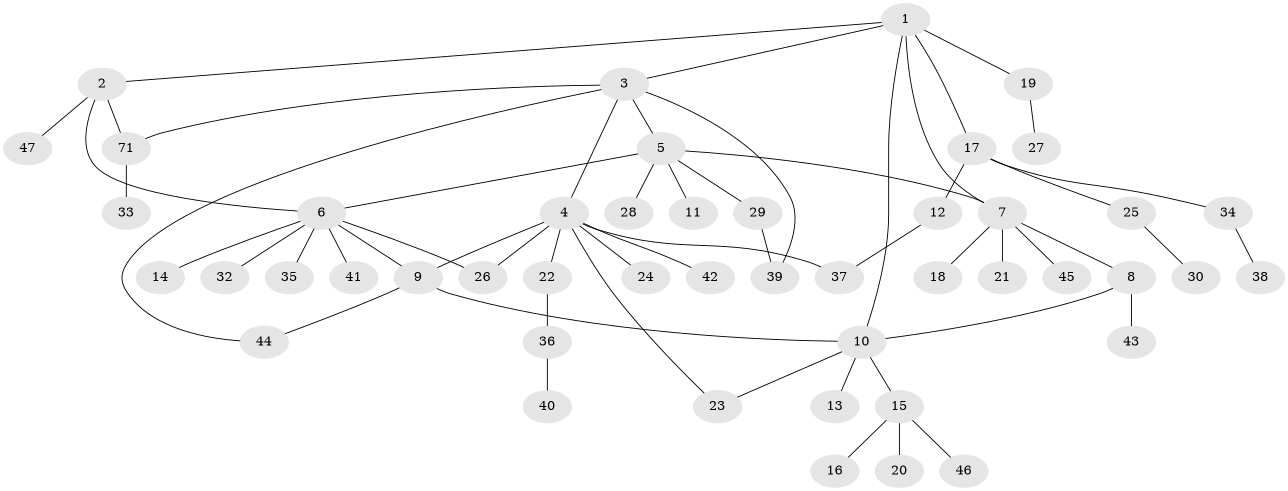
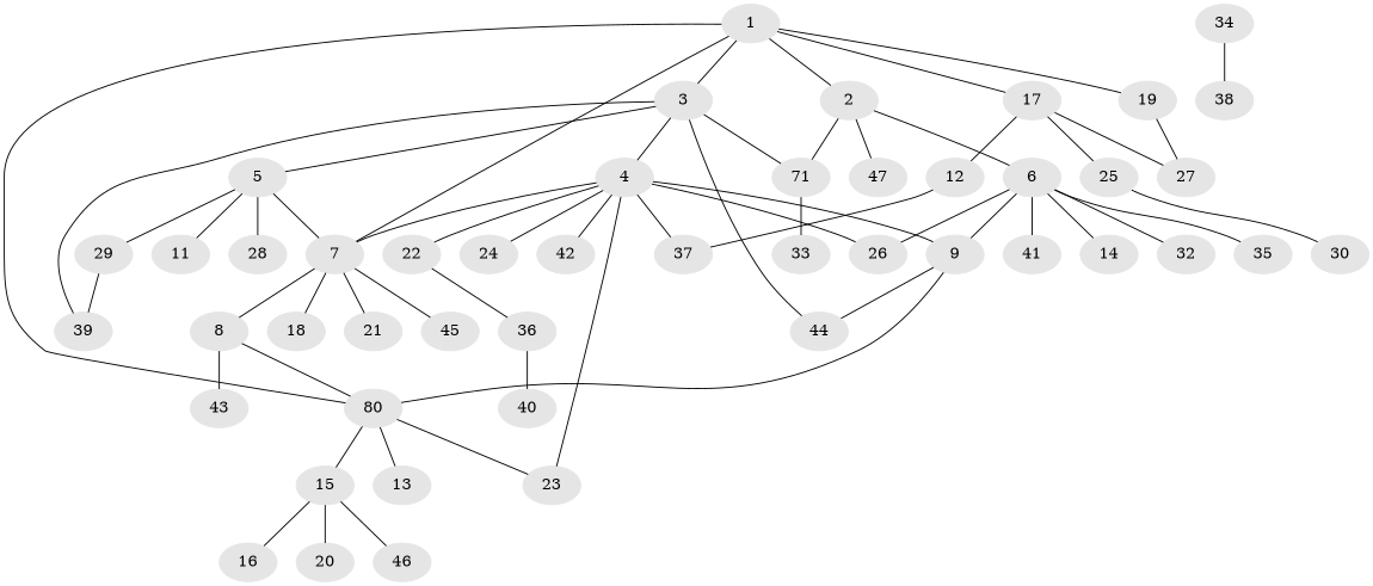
  graph {
    node [color=gray90 style=filled]
    1
    2
    3
    7
-   10
+   10 [label=80]
    17
    19
    6
    n9 [label=71]
    47
    4
    5
    39
    44
    8
    18
    21
    45
    23
    13
    15
    12
    37
    25
    34
    27
    9
    26
    14
    32
    35
    41
    33
    22
    24
    42
    11
    28
    29
    36
    43
    16
    20
    46
    30
    38
    40
    1 -- 2
    1 -- 3
    1 -- 7
    1 -- 10
    1 -- 17
    1 -- 19
    2 -- 6
    2 -- n9
    2 -- 47
    3 -- n9
    3 -- 4
    3 -- 5
    3 -- 39
    3 -- 44
    7 -- 8
    7 -- 18
    7 -- 21
    7 -- 45
    10 -- 23
    10 -- 13
    10 -- 15
    17 -- 12
    17 -- 25
-   17 -- 34
+   17 -- 27
    19 -- 27
    6 -- 9
    6 -- 26
    6 -- 14
    6 -- 32
    6 -- 35
    6 -- 41
    n9 -- 33
+   4 -- 7
    4 -- 23
    4 -- 37
    4 -- 9
    4 -- 26
    4 -- 22
    4 -- 24
    4 -- 42
    5 -- 7
-   5 -- 6
    5 -- 11
    5 -- 28
    5 -- 29
    8 -- 10
    8 -- 43
    15 -- 16
    15 -- 20
    15 -- 46
    12 -- 37
    25 -- 30
    34 -- 38
    9 -- 10
    9 -- 44
    22 -- 36
    29 -- 39
    36 -- 40
  }
